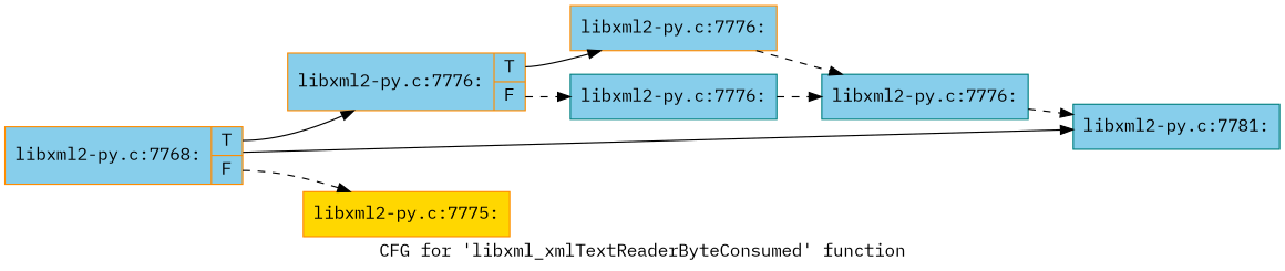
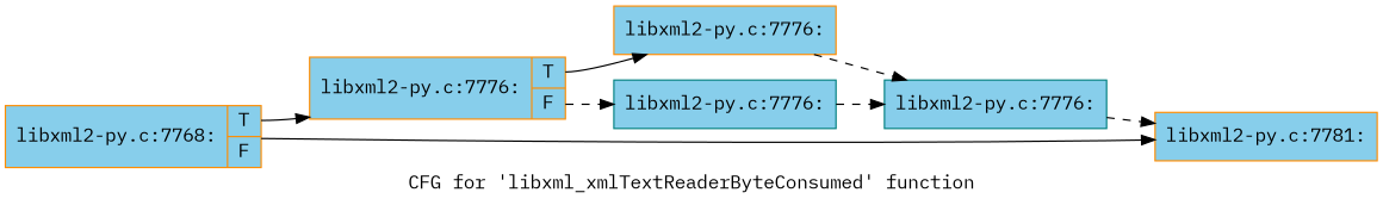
  digraph {
    fontname="IBM Plex Mono"
    label="CFG for 'libxml_xmlTextReaderByteConsumed' function"
    rankdir=LR
    node [color=darkorange fillcolor=skyblue fontname="IBM Plex Mono" shape=record style=filled]
    edge [fontname="IBM Plex Mono" style=dashed]
    n1 [label="{libxml2-py.c:7768:|{<s0>T|<s1>F}}"]
    n2 [label="{libxml2-py.c:7776:|{<s0>T|<s1>F}}"]
-   n3 [fillcolor=gold label="{libxml2-py.c:7775:}"]
-   n4 [color=teal label="{libxml2-py.c:7781:}"]
+   n4 [label="{libxml2-py.c:7781:}"]
    n5 [label="{libxml2-py.c:7776:}"]
    n6 [color=teal label="{libxml2-py.c:7776:}"]
    n7 [color=teal label="{libxml2-py.c:7776:}"]
    n1 -> n2 [style=solid tailport=s0]
-   n1 -> n3 [tailport=s1]
    n1 -> n4 [style=solid]
    n2 -> n5 [style=solid tailport=s0]
    n2 -> n6 [tailport=s1]
    n5 -> n7
    n6 -> n7
    n7 -> n4
  }
